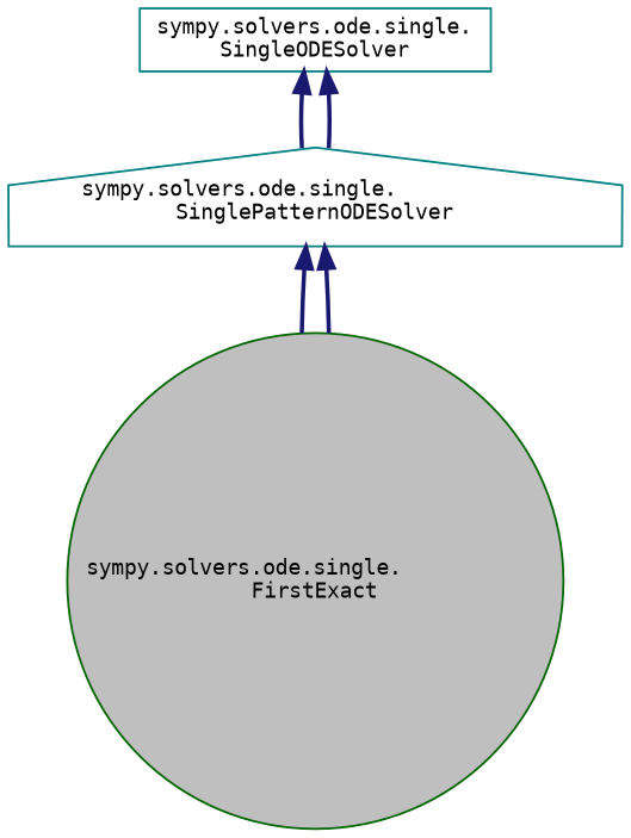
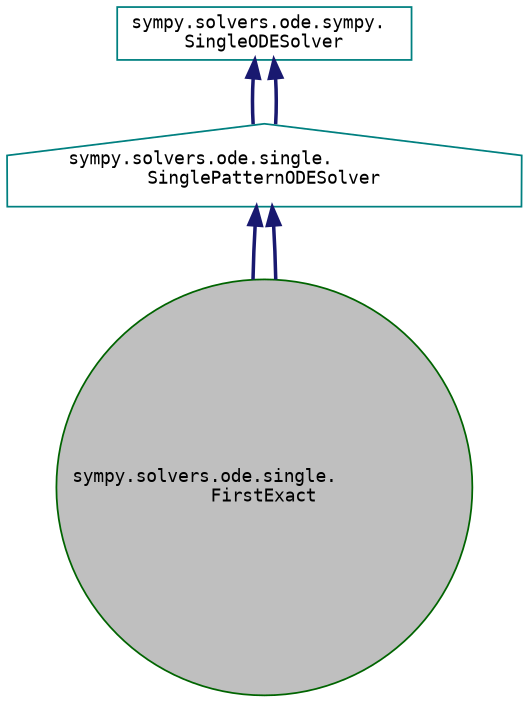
  digraph {
    fontname="DejaVu Sans Mono"
    node [color=teal fillcolor=white fontname="DejaVu Sans Mono" fontsize=10 style=filled]
    edge [color=midnightblue dir=back fontname="DejaVu Sans Mono" fontsize=10 labelfontname=Helvetica labelfontsize=10 style=bold]
    n1 [color=darkgreen fillcolor=grey75 fontcolor=black height=0.2 label="sympy.solvers.ode.single.\lFirstExact" shape=circle width=0.4]
    n2 [height=0.2 label="sympy.solvers.ode.single.\lSinglePatternODESolver" shape=house width=0.4]
-   n3 [height=0.2 label="sympy.solvers.ode.single.\lSingleODESolver" shape=box width=0.4]
+   n3 [height=0.2 label="sympy.solvers.ode.sympy.\lSingleODESolver" shape=box width=0.4]
    n2 -> n1
    n2 -> n1
    n3 -> n2
    n3 -> n2
  }
